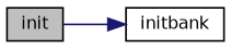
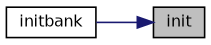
  digraph {
    rankdir=LR
    node [color=black fontname=Helvetica fontsize=10 shape=record style=filled]
    n1 [fillcolor=grey75 fontcolor=black height=0.2 label=init width=0.4]
    n2 [fillcolor=white height=0.2 label=initbank width=0.4]
-   n1 -> n2 [color=midnightblue fontname=Helvetica fontsize=10 labelfontname=Helvetica labelfontsize=10 style=solid]
+   n2 -> n1 [color=midnightblue fontname=Helvetica fontsize=10 labelfontname=Helvetica labelfontsize=10 style=solid]
  }
